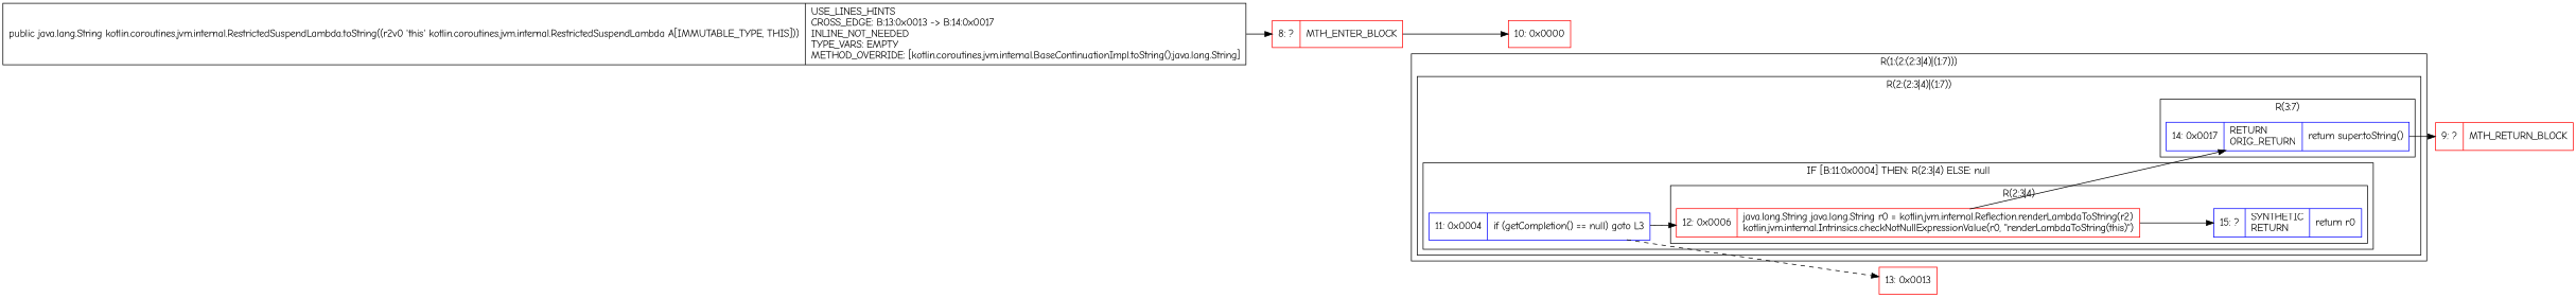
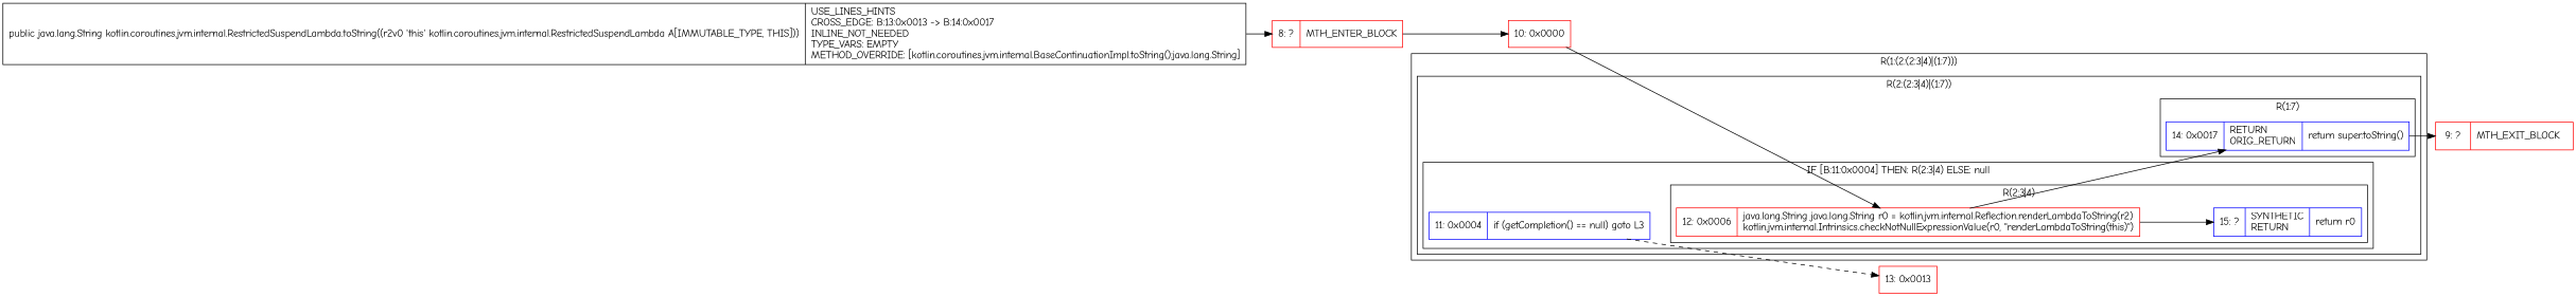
  digraph {
    fontname="Comic Neue"
    rankdir=LR
    node [color=red fontname="Comic Neue" shape=record]
    edge [fontname="Comic Neue"]
    n1 [label="{12\:\ 0x0006|java.lang.String java.lang.String r0 = kotlin.jvm.internal.Reflection.renderLambdaToString(r2)\lkotlin.jvm.internal.Intrinsics.checkNotNullExpressionValue(r0, \"renderLambdaToString(this)\")\l}"]
    n2 [color=blue label="{15\:\ ?|SYNTHETIC\lRETURN\l|return r0\l}"]
    n3 [color=blue label="{11\:\ 0x0004|if (getCompletion() == null) goto L3\l}"]
    n4 [color=blue label="{14\:\ 0x0017|RETURN\lORIG_RETURN\l|return super.toString()\l}"]
    n5 [label="{13\:\ 0x0013}"]
-   n6 [label="{9\:\ ?|MTH_RETURN_BLOCK\l}"]
+   n6 [label="{9\:\ ?|MTH_EXIT_BLOCK\l}"]
    n7 [label="{8\:\ ?|MTH_ENTER_BLOCK\l}"]
    n8 [label="{10\:\ 0x0000}"]
    n9 [label="{public java.lang.String kotlin.coroutines.jvm.internal.RestrictedSuspendLambda.toString((r2v0 'this' kotlin.coroutines.jvm.internal.RestrictedSuspendLambda A[IMMUTABLE_TYPE, THIS]))  | USE_LINES_HINTS\lCROSS_EDGE: B:13:0x0013 \-\> B:14:0x0017\lINLINE_NOT_NEEDED\lTYPE_VARS: EMPTY\lMETHOD_OVERRIDE: [kotlin.coroutines.jvm.internal.BaseContinuationImpl.toString():java.lang.String]\l}" color=""]
    subgraph cluster_1 {
      label="R(1:(2:(2:3|4)|(1:7)))"
      subgraph cluster_2 {
        label="R(2:(2:3|4)|(1:7))"
        subgraph cluster_3 {
          label="IF [B:11:0x0004] THEN: R(2:3|4) ELSE: null"
          n3
          subgraph cluster_4 {
            label="R(2:3|4)"
            n1
            n2
          }
        }
        subgraph cluster_5 {
-         label="R(3:7)"
+         label="R(1:7)"
          n4
        }
      }
    }
    n1 -> n2
    n1 -> n4
-   n3 -> n1
+   n8 -> n1
    n3 -> n5 [style=dashed]
    n4 -> n6
    n7 -> n8
    n9 -> n7
  }
